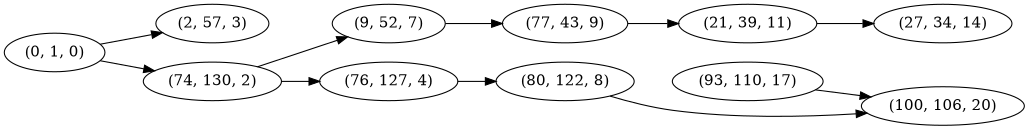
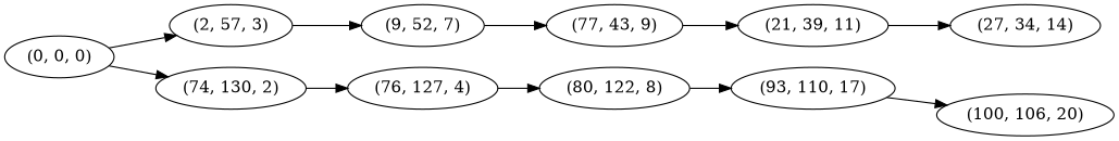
  digraph {
    rankdir=LR
    n1 [label="(2, 57, 3)"]
-   "(0, 0, 0)" [label="(0, 1, 0)"]
+   "(0, 0, 0)"
    "(74, 130, 2)"
    "(9, 52, 7)"
    "(76, 127, 4)"
    n6 [label="(77, 43, 9)"]
    "(21, 39, 11)"
    "(27, 34, 14)"
    "(80, 122, 8)"
    "(93, 110, 17)"
    "(100, 106, 20)"
-   "(74, 130, 2)" -> "(9, 52, 7)"
+   n1 -> "(9, 52, 7)"
    "(0, 0, 0)" -> n1
    "(0, 0, 0)" -> "(74, 130, 2)"
    "(74, 130, 2)" -> "(76, 127, 4)"
    "(9, 52, 7)" -> n6
    "(76, 127, 4)" -> "(80, 122, 8)"
    n6 -> "(21, 39, 11)"
    "(21, 39, 11)" -> "(27, 34, 14)"
-   "(80, 122, 8)" -> "(100, 106, 20)"
+   "(80, 122, 8)" -> "(93, 110, 17)"
    "(93, 110, 17)" -> "(100, 106, 20)"
  }
